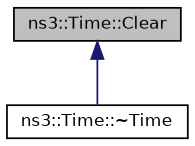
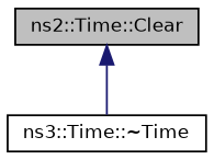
  digraph {
    rankdir=TB
    fontname="DejaVu Sans"
    node [color=black fontname="DejaVu Sans" fontsize=10 shape=record style=filled]
-   n1 [fillcolor=grey75 fontcolor=black height=0.2 label="ns3::Time::Clear" width=0.4]
+   n1 [fillcolor=grey75 fontcolor=black height=0.2 label="ns2::Time::Clear" width=0.4]
    n2 [fillcolor=white height=0.2 label="ns3::Time::~Time" width=0.4]
    n1 -> n2 [color=midnightblue dir=back fontname="DejaVu Sans" fontsize=10 labelfontname=Helvetica labelfontsize=10 style=solid]
  }
